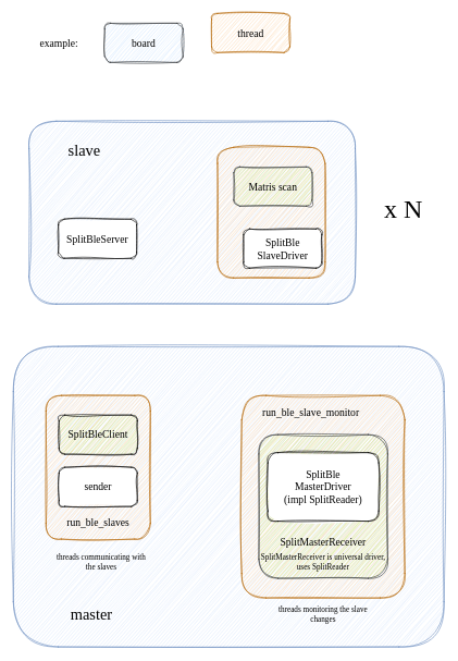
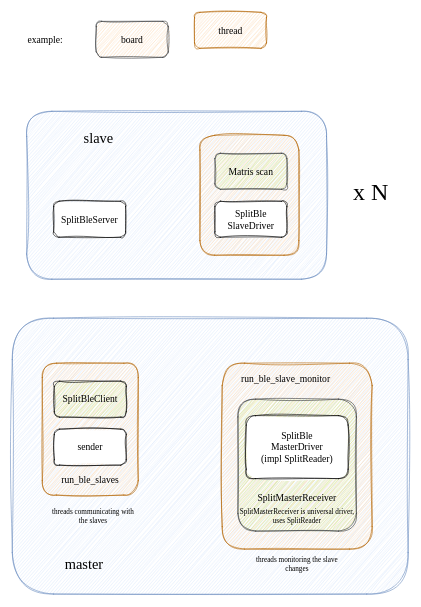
  <mxCell id="0" />
  <mxCell id="1" parent="0" />
  <mxCell id="2" value="" style="rounded=1;whiteSpace=wrap;html=1;sketch=1;hachureGap=4;jiggle=2;curveFitting=1;fontFamily=Verdana;fontSize=16;fillColor=#dae8fc;strokeColor=#6c8ebf;" vertex="1" parent="1"><mxGeometry x="20" y="530" width="660" height="460" as="geometry" /></mxCell>
  <mxCell id="3" value="" style="rounded=1;whiteSpace=wrap;html=1;sketch=1;hachureGap=4;jiggle=2;curveFitting=1;fontFamily=Architects Daughter;fontSource=https%3A%2F%2Ffonts.googleapis.com%2Fcss%3Ffamily%3DArchitects%2BDaughter;fontSize=16;fillColor=#fad7ac;strokeColor=#b46504;" vertex="1" parent="1"><mxGeometry x="370" y="605" width="250" height="310" as="geometry" /></mxCell>
  <mxCell id="4" value="" style="rounded=1;whiteSpace=wrap;html=1;sketch=1;hachureGap=4;jiggle=2;curveFitting=1;fontFamily=Architects Daughter;fontSource=https%3A%2F%2Ffonts.googleapis.com%2Fcss%3Ffamily%3DArchitects%2BDaughter;fontSize=16;fillColor=#cdeb8b;strokeColor=#36393d;" vertex="1" parent="1"><mxGeometry x="396.25" y="665" width="197.5" height="220" as="geometry" /></mxCell>
  <mxCell id="5" value="" style="rounded=1;whiteSpace=wrap;html=1;sketch=1;hachureGap=4;jiggle=2;curveFitting=1;fontFamily=Architects Daughter;fontSource=https%3A%2F%2Ffonts.googleapis.com%2Fcss%3Ffamily%3DArchitects%2BDaughter;fontSize=16;fillColor=#fad7ac;strokeColor=#b46504;" vertex="1" parent="1"><mxGeometry x="70" y="605" width="160" height="220" as="geometry" /></mxCell>
  <mxCell id="6" value="&lt;font face=&quot;Verdana&quot; style=&quot;font-size: 16px;&quot;&gt;SplitBleClient&lt;/font&gt;" style="rounded=1;whiteSpace=wrap;html=1;sketch=1;hachureGap=4;jiggle=2;curveFitting=1;fontFamily=Architects Daughter;fontSource=https%3A%2F%2Ffonts.googleapis.com%2Fcss%3Ffamily%3DArchitects%2BDaughter;fontSize=16;fillColor=#cdeb8b;" vertex="1" parent="1"><mxGeometry x="90" y="635" width="120" height="60" as="geometry" /></mxCell>
  <mxCell id="7" value="&lt;font face=&quot;Verdana&quot; style=&quot;font-size: 16px;&quot;&gt;sender&lt;/font&gt;" style="rounded=1;whiteSpace=wrap;html=1;sketch=1;hachureGap=4;jiggle=2;curveFitting=1;fontFamily=Architects Daughter;fontSource=https%3A%2F%2Ffonts.googleapis.com%2Fcss%3Ffamily%3DArchitects%2BDaughter;fontSize=16;" vertex="1" parent="1"><mxGeometry x="90" y="715" width="120" height="60" as="geometry" /></mxCell>
  <mxCell id="8" value="run_ble_slaves" style="text;html=1;strokeColor=none;fillColor=none;align=center;verticalAlign=middle;whiteSpace=wrap;rounded=0;sketch=1;hachureGap=4;jiggle=2;curveFitting=1;fontFamily=Verdana;fontSize=16;" vertex="1" parent="1"><mxGeometry x="120" y="785" width="60" height="30" as="geometry" /></mxCell>
  <mxCell id="9" value="SplitBle&lt;br&gt;MasterDriver&lt;br&gt;(impl SplitReader)" style="rounded=1;whiteSpace=wrap;html=1;sketch=1;hachureGap=4;jiggle=2;curveFitting=1;fontFamily=Verdana;fontSize=16;" vertex="1" parent="1"><mxGeometry x="410" y="692.5" width="170" height="105" as="geometry" /></mxCell>
  <mxCell id="10" value="threads communicating with the slaves" style="text;html=1;strokeColor=none;fillColor=none;align=center;verticalAlign=middle;whiteSpace=wrap;rounded=0;sketch=1;hachureGap=4;jiggle=2;curveFitting=1;fontFamily=Verdana;fontSize=12;" vertex="1" parent="1"><mxGeometry x="80" y="845" width="150" height="30" as="geometry" /></mxCell>
  <mxCell id="11" value="SplitMasterReceiver" style="text;html=1;strokeColor=none;fillColor=none;align=center;verticalAlign=middle;whiteSpace=wrap;rounded=0;sketch=1;hachureGap=4;jiggle=2;curveFitting=1;fontFamily=Verdana;fontSize=16;" vertex="1" parent="1"><mxGeometry x="465" y="815" width="60" height="30" as="geometry" /></mxCell>
  <mxCell id="12" value="SplitMasterReceiver is universal driver, uses SplitReader" style="text;html=1;strokeColor=none;fillColor=none;align=center;verticalAlign=middle;whiteSpace=wrap;rounded=0;sketch=1;hachureGap=4;jiggle=2;curveFitting=1;fontFamily=Verdana;fontSize=12;" vertex="1" parent="1"><mxGeometry x="386.88" y="845" width="216.25" height="30" as="geometry" /></mxCell>
  <mxCell id="13" value="run_ble_slave_monitor" style="text;whiteSpace=wrap;html=1;fontSize=16;fontFamily=Verdana;" vertex="1" parent="1"><mxGeometry x="400" y="615" width="170" height="40" as="geometry" /></mxCell>
  <mxCell id="14" value="threads monitoring the slave changes" style="text;html=1;strokeColor=none;fillColor=none;align=center;verticalAlign=middle;whiteSpace=wrap;rounded=0;sketch=1;hachureGap=4;jiggle=2;curveFitting=1;fontFamily=Verdana;fontSize=12;" vertex="1" parent="1"><mxGeometry x="425" y="925" width="140" height="30" as="geometry" /></mxCell>
  <mxCell id="15" value="master" style="text;html=1;strokeColor=none;fillColor=none;align=center;verticalAlign=middle;whiteSpace=wrap;rounded=0;sketch=1;hachureGap=4;jiggle=2;curveFitting=1;fontFamily=Verdana;fontSize=24;" vertex="1" parent="1"><mxGeometry x="110" y="925" width="60" height="30" as="geometry" /></mxCell>
  <mxCell id="16" value="" style="rounded=1;whiteSpace=wrap;html=1;sketch=1;hachureGap=4;jiggle=2;curveFitting=1;fontFamily=Verdana;fontSize=16;fillColor=#dae8fc;strokeColor=#6c8ebf;" vertex="1" parent="1"><mxGeometry x="44" y="185" width="500" height="280" as="geometry" /></mxCell>
- <mxCell id="17" value="slave" style="text;html=1;strokeColor=none;fillColor=none;align=center;verticalAlign=middle;whiteSpace=wrap;rounded=0;sketch=1;hachureGap=4;jiggle=2;curveFitting=1;fontFamily=Verdana;fontSize=24;" vertex="1" parent="1"><mxGeometry x="99" y="215" width="60" height="30" as="geometry" /></mxCell>
+ <mxCell id="17" value="slave" style="text;html=1;strokeColor=none;fillColor=none;align=center;verticalAlign=middle;whiteSpace=wrap;rounded=0;sketch=1;hachureGap=4;jiggle=2;curveFitting=1;fontFamily=Verdana;fontSize=24;" vertex="1" parent="1"><mxGeometry x="134" y="215" width="60" height="30" as="geometry" /></mxCell>
  <mxCell id="18" value="" style="rounded=1;whiteSpace=wrap;html=1;sketch=1;hachureGap=4;jiggle=2;curveFitting=1;fontFamily=Architects Daughter;fontSource=https%3A%2F%2Ffonts.googleapis.com%2Fcss%3Ffamily%3DArchitects%2BDaughter;fontSize=16;fillColor=#fad7ac;strokeColor=#b46504;" vertex="1" parent="1"><mxGeometry x="332.85" y="225" width="165" height="200" as="geometry" /></mxCell>
- <mxCell id="19" value="&lt;font face=&quot;Verdana&quot;&gt;SplitBle&lt;br&gt;SlaveDriver&lt;/font&gt;" style="rounded=1;whiteSpace=wrap;html=1;sketch=1;hachureGap=4;jiggle=2;curveFitting=1;fontFamily=Architects Daughter;fontSource=https%3A%2F%2Ffonts.googleapis.com%2Fcss%3Ffamily%3DArchitects%2BDaughter;fontSize=16;" vertex="1" parent="1"><mxGeometry x="372.85" y="350" width="120" height="60" as="geometry" /></mxCell>
+ <mxCell id="19" value="&lt;font face=&quot;Verdana&quot;&gt;SplitBle&lt;br&gt;SlaveDriver&lt;/font&gt;" style="rounded=1;whiteSpace=wrap;html=1;sketch=1;hachureGap=4;jiggle=2;curveFitting=1;fontFamily=Architects Daughter;fontSource=https%3A%2F%2Ffonts.googleapis.com%2Fcss%3Ffamily%3DArchitects%2BDaughter;fontSize=16;" vertex="1" parent="1"><mxGeometry x="357.85" y="335" width="120" height="60" as="geometry" /></mxCell>
  <mxCell id="20" value="&lt;font face=&quot;Verdana&quot;&gt;SplitBleServer&lt;/font&gt;" style="rounded=1;whiteSpace=wrap;html=1;sketch=1;hachureGap=4;jiggle=2;curveFitting=1;fontFamily=Architects Daughter;fontSource=https%3A%2F%2Ffonts.googleapis.com%2Fcss%3Ffamily%3DArchitects%2BDaughter;fontSize=16;" vertex="1" parent="1"><mxGeometry x="89" y="335" width="120" height="60" as="geometry" /></mxCell>
  <mxCell id="21" value="&lt;font face=&quot;Verdana&quot;&gt;Matris scan&lt;/font&gt;" style="rounded=1;whiteSpace=wrap;html=1;sketch=1;hachureGap=4;jiggle=2;curveFitting=1;fontFamily=Architects Daughter;fontSource=https%3A%2F%2Ffonts.googleapis.com%2Fcss%3Ffamily%3DArchitects%2BDaughter;fontSize=16;fillColor=#cdeb8b;strokeColor=#36393d;" vertex="1" parent="1"><mxGeometry x="357.85" y="255" width="120" height="60" as="geometry" /></mxCell>
- <mxCell id="22" value="&lt;font face=&quot;Verdana&quot;&gt;board&lt;/font&gt;" style="rounded=1;whiteSpace=wrap;html=1;sketch=1;hachureGap=4;jiggle=2;curveFitting=1;fontFamily=Architects Daughter;fontSource=https%3A%2F%2Ffonts.googleapis.com%2Fcss%3Ffamily%3DArchitects%2BDaughter;fontSize=16;fillColor=#cce5ff;strokeColor=#36393d;" vertex="1" parent="1"><mxGeometry x="160" y="35" width="120" height="60" as="geometry" /></mxCell>
+ <mxCell id="22" value="&lt;font face=&quot;Verdana&quot;&gt;board&lt;/font&gt;" style="rounded=1;whiteSpace=wrap;html=1;sketch=1;hachureGap=4;jiggle=2;curveFitting=1;fontFamily=Architects Daughter;fontSource=https%3A%2F%2Ffonts.googleapis.com%2Fcss%3Ffamily%3DArchitects%2BDaughter;fontSize=16;fillColor=#fad7ac;strokeColor=#36393d;" vertex="1" parent="1"><mxGeometry x="160" y="35" width="120" height="60" as="geometry" /></mxCell>
  <mxCell id="23" value="&lt;font face=&quot;Verdana&quot;&gt;thread&lt;/font&gt;" style="rounded=1;whiteSpace=wrap;html=1;sketch=1;hachureGap=4;jiggle=2;curveFitting=1;fontFamily=Architects Daughter;fontSource=https%3A%2F%2Ffonts.googleapis.com%2Fcss%3Ffamily%3DArchitects%2BDaughter;fontSize=16;fillColor=#fad7ac;strokeColor=#b46504;" vertex="1" parent="1"><mxGeometry x="323.85" y="20" width="120" height="60" as="geometry" /></mxCell>
- <mxCell id="24" value="example:" style="text;html=1;strokeColor=none;fillColor=none;align=center;verticalAlign=middle;whiteSpace=wrap;rounded=0;sketch=1;hachureGap=4;jiggle=2;curveFitting=1;fontFamily=Verdana;fontSize=16;" vertex="1" parent="1"><mxGeometry x="60" y="50" width="60" height="30" as="geometry" /></mxCell>
+ <mxCell id="24" value="example:" style="text;html=1;strokeColor=none;fillColor=none;align=center;verticalAlign=middle;whiteSpace=wrap;rounded=0;sketch=1;hachureGap=4;jiggle=2;curveFitting=1;fontFamily=Verdana;fontSize=16;" vertex="1" parent="1"><mxGeometry x="45" y="50" width="60" height="30" as="geometry" /></mxCell>
  <mxCell id="25" value="x N" style="text;html=1;strokeColor=none;fillColor=none;align=center;verticalAlign=middle;whiteSpace=wrap;rounded=0;sketch=1;hachureGap=4;jiggle=2;curveFitting=1;fontFamily=Verdana;fontSize=40;" vertex="1" parent="1"><mxGeometry x="570" y="305" width="96" height="30" as="geometry" /></mxCell>
